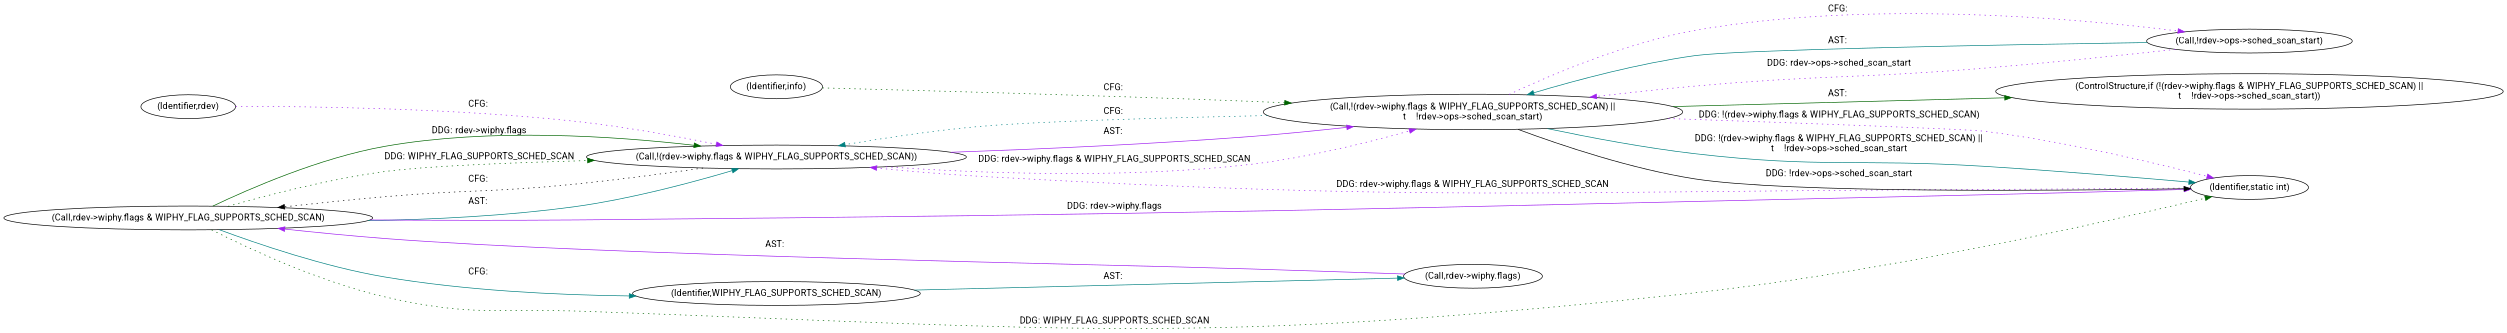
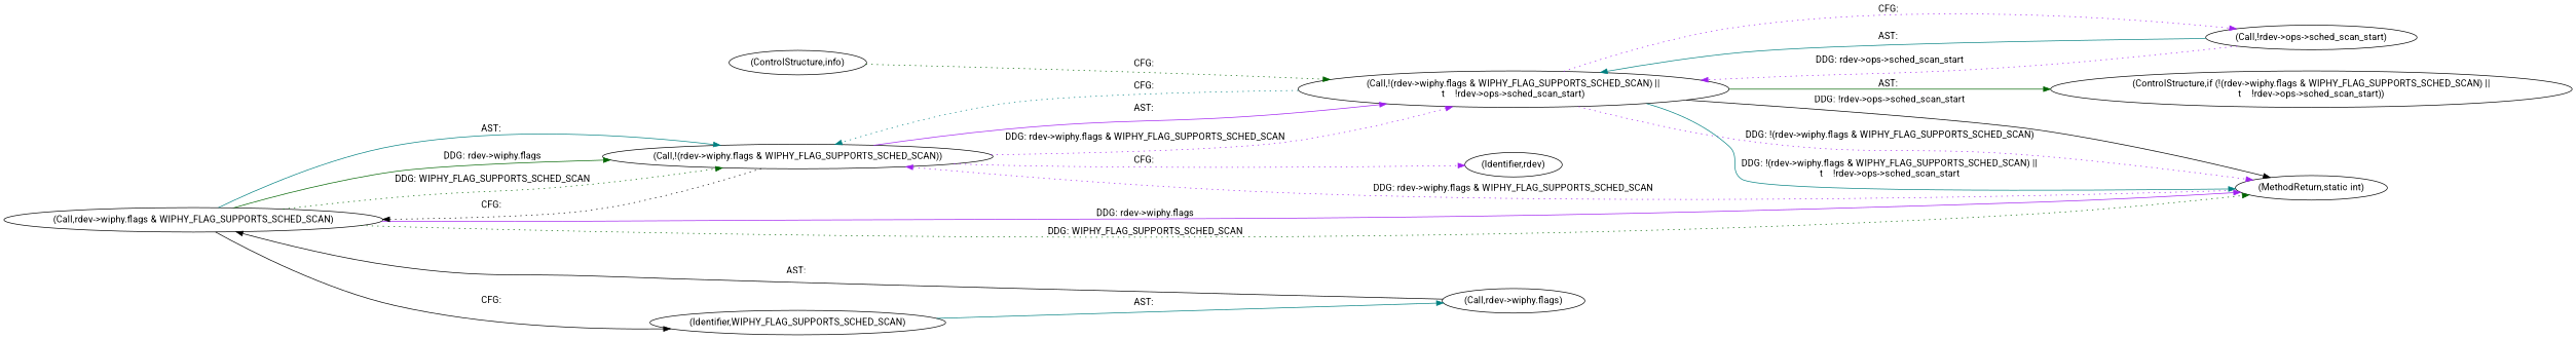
  digraph {
    fontname=Roboto
    rankdir=LR
    node [fontname=Roboto]
    edge [color=purple fontname=Roboto style=solid]
    n1 [label="(Call,rdev->wiphy.flags & WIPHY_FLAG_SUPPORTS_SCHED_SCAN)"]
    n2 [label="(Call,!(rdev->wiphy.flags & WIPHY_FLAG_SUPPORTS_SCHED_SCAN))"]
-   n3 [label="(Identifier,static int)"]
+   n3 [label="(MethodReturn,static int)"]
    n4 [label="(Identifier,WIPHY_FLAG_SUPPORTS_SCHED_SCAN)"]
    n5 [label="(Call,!(rdev->wiphy.flags & WIPHY_FLAG_SUPPORTS_SCHED_SCAN) ||\n\t    !rdev->ops->sched_scan_start)"]
    n6 [label="(Call,rdev->wiphy.flags)"]
    n7 [label="(Call,!rdev->ops->sched_scan_start)"]
    n8 [label="(ControlStructure,if (!(rdev->wiphy.flags & WIPHY_FLAG_SUPPORTS_SCHED_SCAN) ||\n\t    !rdev->ops->sched_scan_start))"]
-   n9 [label="(Identifier,info)"]
+   n9 [label="(ControlStructure,info)"]
    n10 [label="(Identifier,rdev)"]
    n1 -> n2 [color=teal label="AST: "]
    n1 -> n2 [color=darkgreen label="DDG: rdev->wiphy.flags"]
    n1 -> n2 [color=darkgreen label="DDG: WIPHY_FLAG_SUPPORTS_SCHED_SCAN" style=dotted]
    n1 -> n3 [label="DDG: rdev->wiphy.flags"]
    n1 -> n3 [color=darkgreen label="DDG: WIPHY_FLAG_SUPPORTS_SCHED_SCAN" style=dotted]
-   n1 -> n4 [color=teal label="CFG: "]
+   n1 -> n4 [color=black label="CFG: "]
    n2 -> n1 [color=black label="CFG: " style=dotted]
    n2 -> n5 [label="AST: "]
    n2 -> n5 [label="DDG: rdev->wiphy.flags & WIPHY_FLAG_SUPPORTS_SCHED_SCAN" style=dotted]
    n3 -> n2 [label="DDG: rdev->wiphy.flags & WIPHY_FLAG_SUPPORTS_SCHED_SCAN" style=dotted]
    n4 -> n6 [color=teal label="AST: "]
    n5 -> n2 [color=teal label="CFG: " style=dotted]
    n5 -> n3 [label="DDG: !(rdev->wiphy.flags & WIPHY_FLAG_SUPPORTS_SCHED_SCAN)" style=dotted]
    n5 -> n3 [color=teal label="DDG: !(rdev->wiphy.flags & WIPHY_FLAG_SUPPORTS_SCHED_SCAN) ||\n\t    !rdev->ops->sched_scan_start"]
    n5 -> n3 [color=black label="DDG: !rdev->ops->sched_scan_start"]
    n5 -> n7 [label="CFG: " style=dotted]
    n5 -> n8 [color=darkgreen label="AST: "]
-   n6 -> n1 [label="AST: "]
+   n6 -> n1 [color=black label="AST: "]
    n7 -> n5 [color=teal label="AST: "]
    n7 -> n5 [label="DDG: rdev->ops->sched_scan_start" style=dotted]
    n9 -> n5 [color=darkgreen label="CFG: " style=dotted]
-   n10 -> n2 [label="CFG: " style=dotted]
+   n2 -> n10 [label="CFG: " style=dotted]
  }
